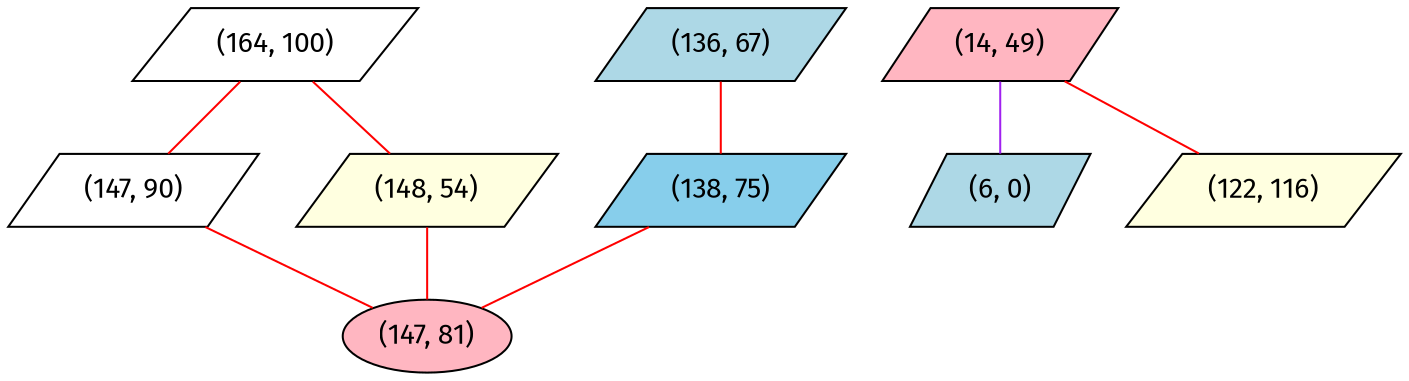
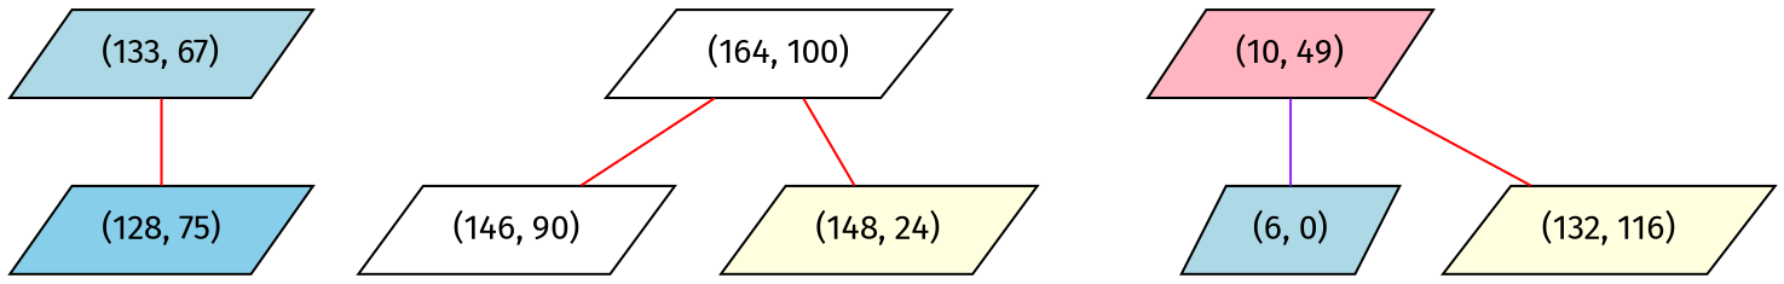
  graph {
    fontname="Fira Sans"
    node [fillcolor=lightblue fontname="Fira Sans" shape=parallelogram style=filled]
    edge [color=red fontname="Fira Sans" weight=1]
-   "(138, 75)" [fillcolor=skyblue]
-   "(136, 67)"
-   "(147, 81)" [fillcolor=lightpink shape=ellipse]
+   "(138, 75)" [fillcolor=skyblue label="(128, 75)"]
+   "(136, 67)" [label="(133, 67)"]
    "(164, 100)" [fillcolor=white]
-   "(147, 90)" [fillcolor=white]
-   "(148, 24)" [fillcolor=lightyellow label="(148, 54)"]
-   "(10, 49)" [fillcolor=lightpink label="(14, 49)"]
+   "(147, 90)" [fillcolor=white label="(146, 90)"]
+   "(148, 24)" [fillcolor=lightyellow]
+   "(10, 49)" [fillcolor=lightpink]
    n8 [label="(6, 0)"]
-   "(132, 116)" [fillcolor=lightyellow label="(122, 116)"]
-   "(138, 75)" -- "(147, 81)"
+   "(132, 116)" [fillcolor=lightyellow]
    "(136, 67)" -- "(138, 75)"
    "(164, 100)" -- "(147, 90)"
    "(164, 100)" -- "(148, 24)"
-   "(147, 90)" -- "(147, 81)"
-   "(148, 24)" -- "(147, 81)"
    "(10, 49)" -- n8 [color=purple weight=4]
    "(10, 49)" -- "(132, 116)"
  }
